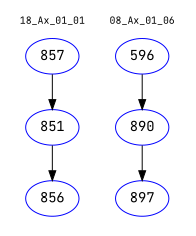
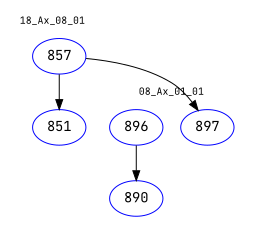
  digraph {
    fontname="JetBrains Mono"
    node [color=blue fontname="JetBrains Mono"]
    edge [color=black fontname="JetBrains Mono"]
    n1 [label=851]
    n2 [label=857]
-   n3 [label=856]
    n4 [label=890]
    n5 [label=897]
-   n6 [label=596]
+   n6 [label=896]
    subgraph cluster_1 {
      color=white
      fontsize=10
-     label="18_Ax_01_01"
+     label="18_Ax_08_01"
      n1
      n2
-     n3
    }
    subgraph cluster_2 {
      color=white
      fontsize=10
-     label="08_Ax_01_06"
+     label="08_Ax_01_01"
      n4
      n5
      n6
    }
-   n1 -> n3
    n2 -> n1
-   n4 -> n5
+   n2 -> n5
    n6 -> n4
  }
